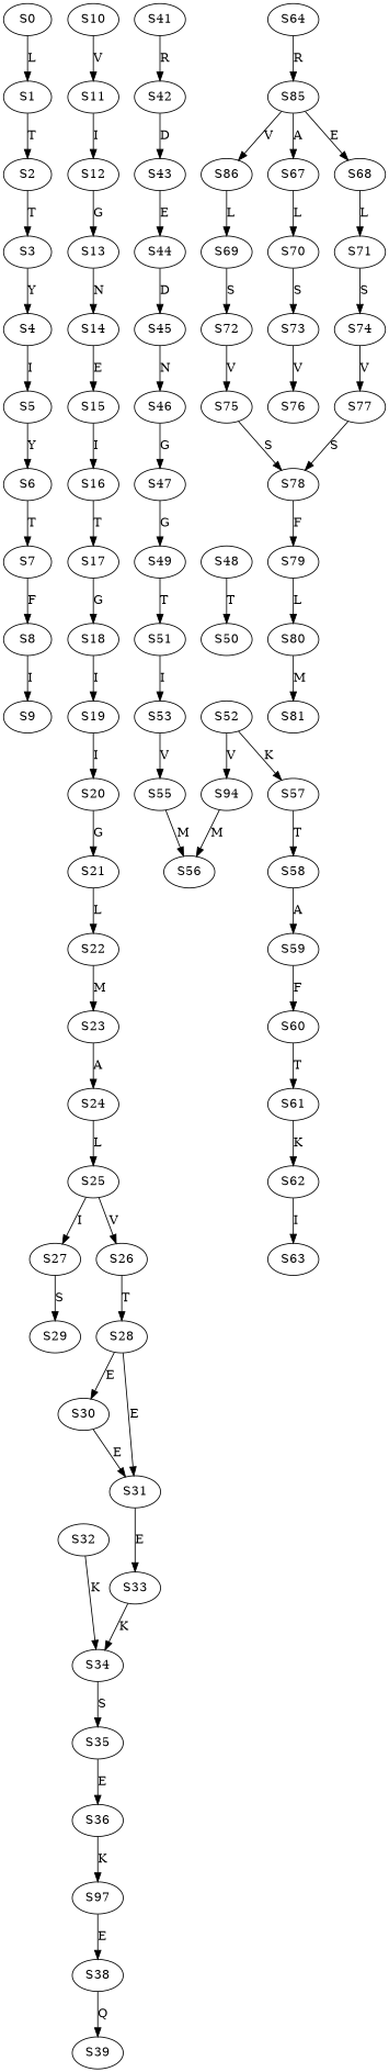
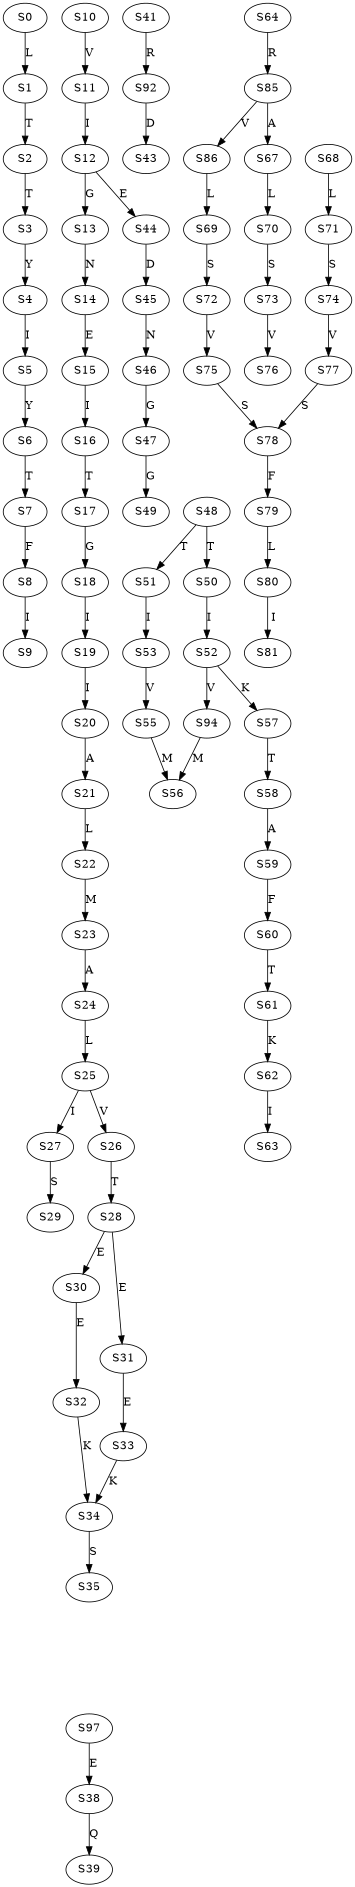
  strict digraph {
    S0
    S1
    S2
    S3
    S4
    S5
    S6
    S7
    S8
    S9
    S10
    S11
    S12
    S13
    S14
    S15
    S16
    S17
    S18
    S19
    S20
    S21
    S22
    S23
    S24
    S25
    S26
    S27
    S28
    S29
    S30
    S31
    S32
    S33
    S34
    S35
-   S36
    n38 [label=S97]
    S38
    S39
    S41
-   S42
+   S42 [label=S92]
    S43
    S44
    S45
    S46
    S47
    S49
    S48
    S50
    S51
    S52
    S53
    n54 [label=S94]
    S57
    S55
    S56
    S58
    S59
    S60
    S61
    S62
    S63
    n64 [label=S85]
    S64
    n66 [label=S86]
    S67
    S68
    S69
    S70
    S71
    S72
    S73
    S74
    S75
    S76
    S77
    S78
    S79
    S80
    S81
    S0 -> S1 [label=L]
    S1 -> S2 [label=T]
    S2 -> S3 [label=T]
    S3 -> S4 [label=Y]
    S4 -> S5 [label=I]
    S5 -> S6 [label=Y]
    S6 -> S7 [label=T]
    S7 -> S8 [label=F]
    S8 -> S9 [label=I]
    S10 -> S11 [label=V]
    S11 -> S12 [label=I]
    S12 -> S13 [label=G]
    S13 -> S14 [label=N]
    S14 -> S15 [label=E]
    S15 -> S16 [label=I]
    S16 -> S17 [label=T]
    S17 -> S18 [label=G]
    S18 -> S19 [label=I]
    S19 -> S20 [label=I]
-   S20 -> S21 [label=G]
+   S20 -> S21 [label=A]
    S21 -> S22 [label=L]
    S22 -> S23 [label=M]
    S23 -> S24 [label=A]
    S24 -> S25 [label=L]
    S25 -> S26 [label=V]
    S25 -> S27 [label=I]
    S26 -> S28 [label=T]
    S27 -> S29 [label=S]
    S28 -> S30 [label=E]
    S28 -> S31 [label=E]
-   S30 -> S31 [label=E]
+   S30 -> S32 [label=E]
    S31 -> S33 [label=E]
    S32 -> S34 [label=K]
    S33 -> S34 [label=K]
    S34 -> S35 [label=S]
-   S35 -> S36 [label=E]
-   S36 -> n38 [label=K]
    n38 -> S38 [label=E]
    S38 -> S39 [label=Q]
    S41 -> S42 [label=R]
    S42 -> S43 [label=D]
-   S43 -> S44 [label=E]
+   S12 -> S44 [label=E]
    S44 -> S45 [label=D]
    S45 -> S46 [label=N]
    S46 -> S47 [label=G]
    S47 -> S49 [label=G]
-   S49 -> S51 [label=T]
+   S48 -> S51 [label=T]
    S48 -> S50 [label=T]
+   S50 -> S52 [label=I]
    S51 -> S53 [label=I]
    S52 -> n54 [label=V]
    S52 -> S57 [label=K]
    S53 -> S55 [label=V]
    n54 -> S56 [label=M]
    S57 -> S58 [label=T]
    S55 -> S56 [label=M]
    S58 -> S59 [label=A]
    S59 -> S60 [label=F]
    S60 -> S61 [label=T]
    S61 -> S62 [label=K]
    S62 -> S63 [label=I]
    n64 -> n66 [label=V]
    n64 -> S67 [label=A]
-   n64 -> S68 [label=E]
    S64 -> n64 [label=R]
    n66 -> S69 [label=L]
    S67 -> S70 [label=L]
    S68 -> S71 [label=L]
    S69 -> S72 [label=S]
    S70 -> S73 [label=S]
    S71 -> S74 [label=S]
    S72 -> S75 [label=V]
    S73 -> S76 [label=V]
    S74 -> S77 [label=V]
    S75 -> S78 [label=S]
    S77 -> S78 [label=S]
    S78 -> S79 [label=F]
    S79 -> S80 [label=L]
-   S80 -> S81 [label=M]
+   S80 -> S81 [label=I]
  }
